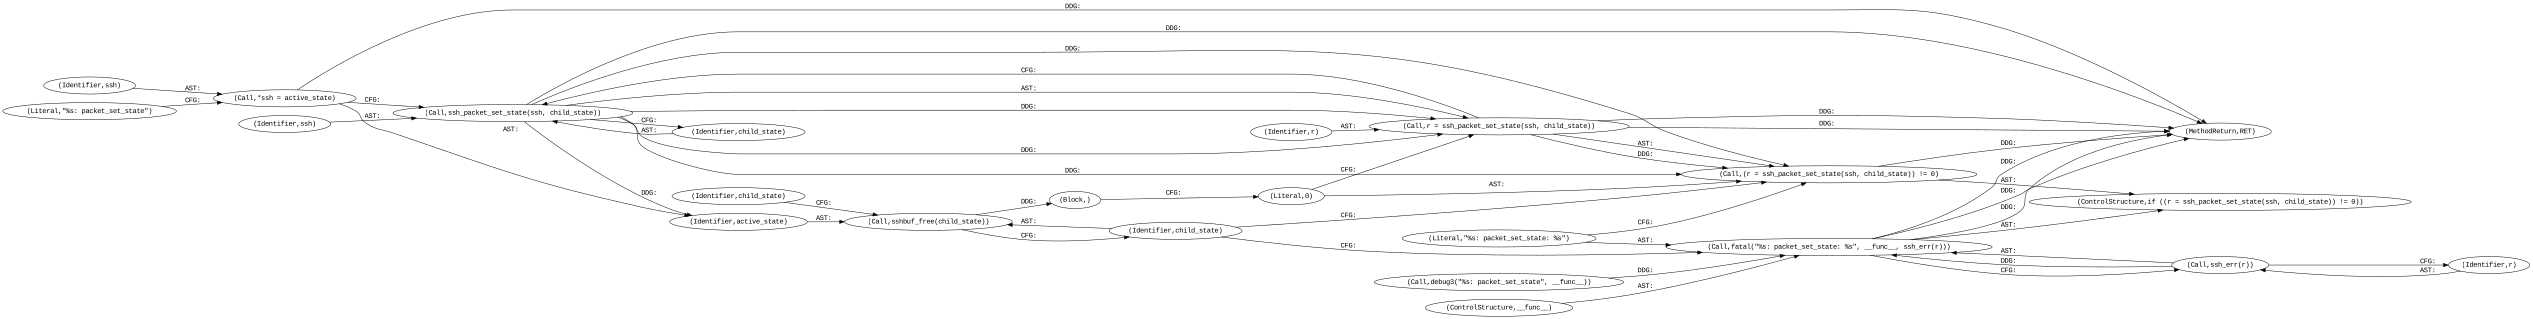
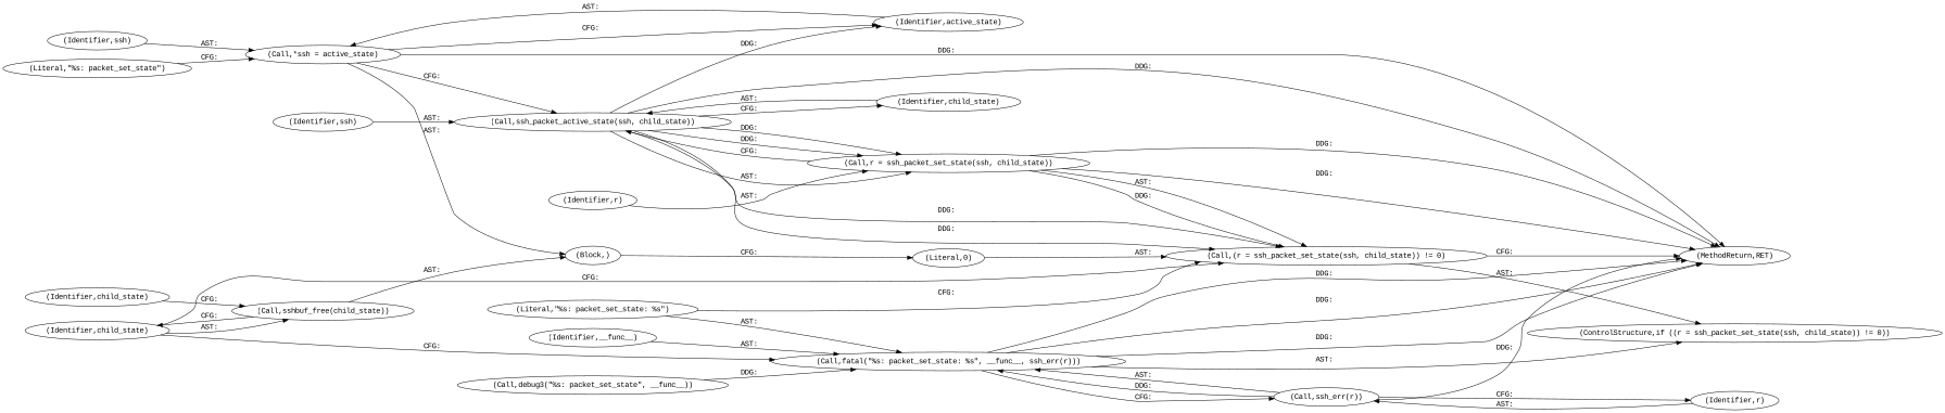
  digraph {
    fontname="Liberation Mono"
    rankdir=LR
    node [fontname="Liberation Mono"]
    edge [fontname="Liberation Mono"]
    n1 [label="(Call,*ssh = active_state)"]
-   n2 [label="(Call,ssh_packet_set_state(ssh, child_state))"]
+   n2 [label="(Call,ssh_packet_active_state(ssh, child_state))"]
    n3 [label="(Block,)"]
    n4 [label="(MethodReturn,RET)"]
    n5 [label="(Identifier,active_state)"]
    n6 [label="(Call,(r = ssh_packet_set_state(ssh, child_state)) != 0)"]
    n7 [label="(Call,r = ssh_packet_set_state(ssh, child_state))"]
    n8 [label="(Identifier,child_state)"]
    n9 [label="(Literal,0)"]
    n10 [label="(ControlStructure,if ((r = ssh_packet_set_state(ssh, child_state)) != 0))"]
    n11 [label="(Call,sshbuf_free(child_state))"]
    n12 [label="(Identifier,child_state)"]
    n13 [label="(Call,ssh_err(r))"]
    n14 [label="(Call,fatal(\"%s: packet_set_state: %s\", __func__, ssh_err(r)))"]
    n15 [label="(Identifier,r)"]
    n16 [label="(Identifier,child_state)"]
    n17 [label="(Call,debug3(\"%s: packet_set_state\", __func__))"]
    n18 [label="(Identifier,ssh)"]
    n19 [label="(Identifier,r)"]
    n20 [label="(Literal,\"%s: packet_set_state: %s\")"]
-   n21 [label="(ControlStructure,__func__)"]
+   n21 [label="(Identifier,__func__)"]
    n22 [label="(Identifier,ssh)"]
    n23 [label="(Literal,\"%s: packet_set_state\")"]
    n1 -> n2 [label="CFG: "]
+   n1 -> n3 [label="AST: "]
    n1 -> n4 [label="DDG: "]
-   n1 -> n5 [label="AST: "]
+   n1 -> n5 [label="CFG: "]
    n2 -> n4 [label="DDG: "]
    n2 -> n5 [label="DDG: "]
    n2 -> n6 [label="DDG: "]
    n2 -> n6 [label="DDG: "]
    n2 -> n7 [label="AST: "]
    n2 -> n7 [label="DDG: "]
    n2 -> n7 [label="DDG: "]
    n2 -> n8 [label="CFG: "]
    n3 -> n9 [label="CFG: "]
-   n5 -> n11 [label="AST: "]
-   n6 -> n4 [label="DDG: "]
+   n5 -> n1 [label="AST: "]
+   n6 -> n4 [label="CFG: "]
    n6 -> n10 [label="AST: "]
    n7 -> n2 [label="CFG: "]
    n7 -> n4 [label="DDG: "]
    n7 -> n4 [label="DDG: "]
    n7 -> n6 [label="AST: "]
    n7 -> n6 [label="DDG: "]
    n8 -> n2 [label="AST: "]
    n9 -> n6 [label="AST: "]
-   n9 -> n7 [label="CFG: "]
-   n11 -> n3 [label="DDG: "]
+   n11 -> n3 [label="AST: "]
    n11 -> n12 [label="CFG: "]
    n12 -> n6 [label="CFG: "]
    n12 -> n11 [label="AST: "]
    n12 -> n14 [label="CFG: "]
+   n13 -> n4 [label="DDG: "]
    n13 -> n14 [label="AST: "]
    n13 -> n14 [label="DDG: "]
    n13 -> n15 [label="CFG: "]
    n14 -> n4 [label="DDG: "]
    n14 -> n4 [label="DDG: "]
    n14 -> n4 [label="DDG: "]
    n14 -> n10 [label="AST: "]
    n14 -> n13 [label="CFG: "]
    n15 -> n13 [label="AST: "]
    n16 -> n11 [label="CFG: "]
    n17 -> n14 [label="DDG: "]
    n18 -> n2 [label="AST: "]
    n19 -> n7 [label="AST: "]
    n20 -> n6 [label="CFG: "]
    n20 -> n14 [label="AST: "]
    n21 -> n14 [label="AST: "]
    n22 -> n1 [label="AST: "]
    n23 -> n1 [label="CFG: "]
  }
